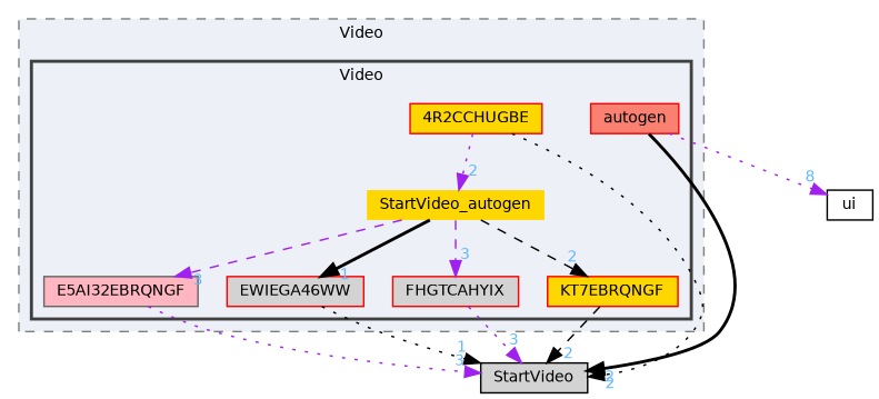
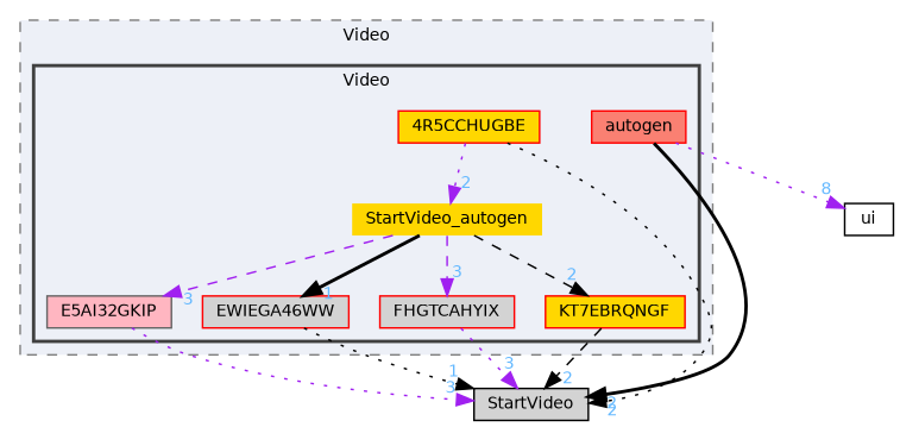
  digraph {
    compound=true
    node [color=red fillcolor=gold fontname=Helvetica fontsize=10 shape=box style=filled]
    edge [color=purple fontcolor=steelblue1 fontname=Helvetica fontsize=10 headlabel=2 labeldistance=1.5 labelfontname=Helvetica labelfontsize=10 style=dotted]
    n1 [height=0.2 label=StartVideo_autogen shape=plaintext width=0.4]
-   n2 [height=0.2 label="4R2CCHUGBE" width=0.4]
-   n3 [color=gray40 fillcolor=lightpink height=0.2 label=E5AI32EBRQNGF width=0.4]
+   n2 [height=0.2 label="4R5CCHUGBE" width=0.4]
+   n3 [color=gray40 fillcolor=lightpink height=0.2 label=E5AI32GKIP width=0.4]
    n4 [fillcolor=lightgrey height=0.2 label=EWIEGA46WW width=0.4]
    n5 [fillcolor=lightgrey height=0.2 label=FHGTCAHYIX width=0.4]
    n6 [fillcolor=salmon height=0.2 label=autogen width=0.4]
    n7 [height=0.2 label=KT7EBRQNGF width=0.4]
    n8 [color=black fillcolor=lightgrey height=0.2 label=StartVideo width=0.4]
    n9 [color=black fillcolor=white height=0.2 label=ui width=0.4]
    subgraph cluster_1 {
      bgcolor="#edf0f7"
      fontname=Helvetica
      fontsize=10
      label=Video
      pencolor=grey50
      style="filled,dashed"
      subgraph cluster_2 {
        bgcolor="#edf0f7"
        fontname=Helvetica
        fontsize=10
        label=Video
        pencolor=grey25
        style="filled,bold"
        n1
        n2
        n3
        n4
        n5
        n6
        n7
      }
    }
    n1 -> n3 [headlabel=3 style=dashed]
    n1 -> n4 [color=black headlabel=1 style=bold]
    n1 -> n5 [headlabel=3 style=dashed]
    n1 -> n7 [color=black style=dashed]
    n2 -> n1
    n2 -> n8 [color=black]
    n3 -> n8 [headlabel=3]
    n4 -> n8 [color=black headlabel=1]
    n5 -> n8 [headlabel=3]
    n6 -> n8 [color=black style=bold]
    n6 -> n9 [headlabel=8]
    n7 -> n8 [color=black style=dashed]
  }
